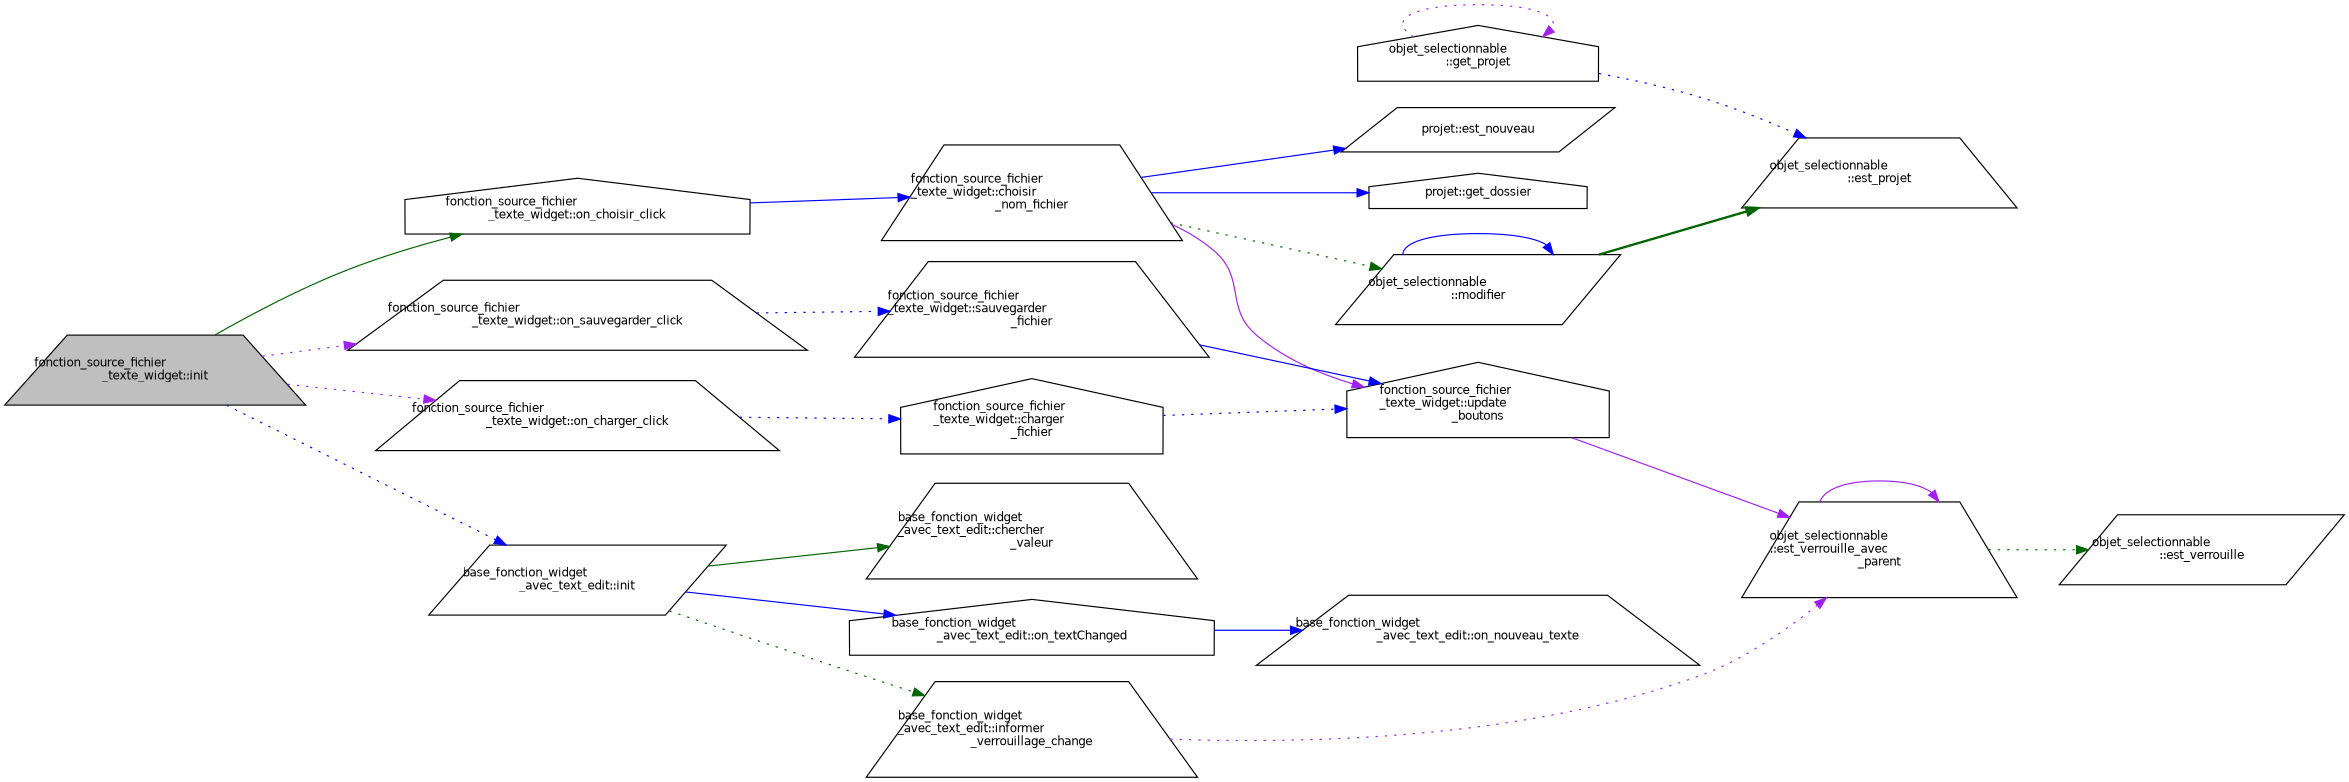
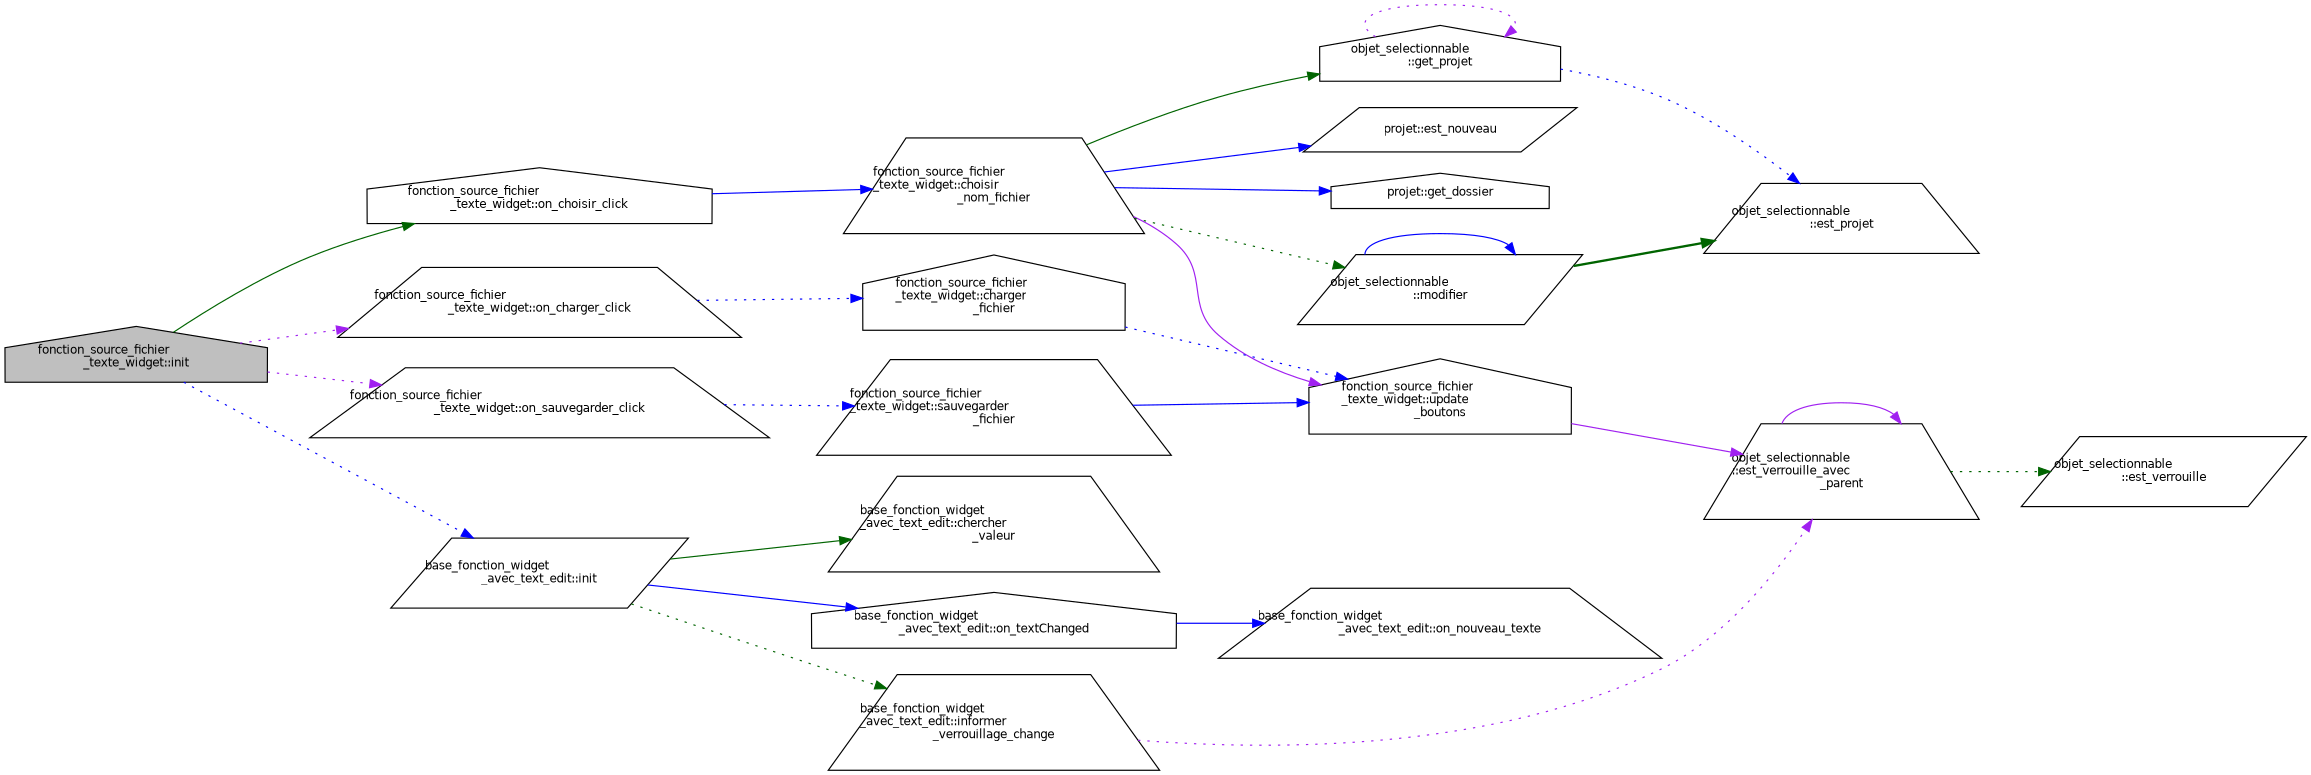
  digraph {
    rankdir=LR
    node [color=black fillcolor=white fontname=Helvetica fontsize=10 shape=trapezium style=filled]
    edge [color=blue fontname=Helvetica fontsize=10 labelfontname=Helvetica labelfontsize=10 style=solid]
-   n1 [fillcolor=grey75 fontcolor=black height=0.2 label="fonction_source_fichier\l_texte_widget::init" width=0.4]
+   n1 [fillcolor=grey75 fontcolor=black height=0.2 label="fonction_source_fichier\l_texte_widget::init" shape=house width=0.4]
    n2 [height=0.2 label="fonction_source_fichier\l_texte_widget::on_choisir_click" shape=house width=0.4]
    n3 [height=0.2 label="fonction_source_fichier\l_texte_widget::on_charger_click" width=0.4]
    n4 [height=0.2 label="fonction_source_fichier\l_texte_widget::on_sauvegarder_click" width=0.4]
    n5 [height=0.2 label="base_fonction_widget\l_avec_text_edit::init" shape=parallelogram width=0.4]
    n6 [height=0.2 label="fonction_source_fichier\l_texte_widget::choisir\l_nom_fichier" width=0.4]
    n7 [height=0.2 label="fonction_source_fichier\l_texte_widget::charger\l_fichier" shape=house width=0.4]
    n8 [height=0.2 label="fonction_source_fichier\l_texte_widget::sauvegarder\l_fichier" width=0.4]
    n9 [height=0.2 label="base_fonction_widget\l_avec_text_edit::chercher\l_valeur" width=0.4]
    n10 [height=0.2 label="base_fonction_widget\l_avec_text_edit::on_textChanged" shape=house width=0.4]
    n11 [height=0.2 label="base_fonction_widget\l_avec_text_edit::informer\l_verrouillage_change" width=0.4]
    n12 [height=0.2 label="objet_selectionnable\l::get_projet" shape=house width=0.4]
    n13 [height=0.2 label="projet::est_nouveau" shape=parallelogram width=0.4]
    n14 [height=0.2 label="projet::get_dossier" shape=house width=0.4]
    n15 [height=0.2 label="fonction_source_fichier\l_texte_widget::update\l_boutons" shape=house width=0.4]
    n16 [height=0.2 label="objet_selectionnable\l::modifier" shape=parallelogram width=0.4]
    n17 [height=0.2 label="objet_selectionnable\l::est_projet" width=0.4]
    n18 [height=0.2 label="objet_selectionnable\l::est_verrouille_avec\l_parent" width=0.4]
    n19 [height=0.2 label="objet_selectionnable\l::est_verrouille" shape=parallelogram width=0.4]
    n20 [height=0.2 label="base_fonction_widget\l_avec_text_edit::on_nouveau_texte" width=0.4]
    n1 -> n2 [color=darkgreen]
    n1 -> n3 [color=purple style=dotted]
    n1 -> n4 [color=purple style=dotted]
    n1 -> n5 [style=dotted]
    n2 -> n6
    n3 -> n7 [style=dotted]
    n4 -> n8 [style=dotted]
    n5 -> n9 [color=darkgreen]
    n5 -> n10
    n5 -> n11 [color=darkgreen style=dotted]
+   n6 -> n12 [color=darkgreen]
    n6 -> n13
    n6 -> n14
    n6 -> n15 [color=purple]
    n6 -> n16 [color=darkgreen style=dotted]
    n7 -> n15 [style=dotted]
    n8 -> n15
    n10 -> n20
    n11 -> n18 [color=purple style=dotted]
    n12 -> n12 [color=purple style=dotted]
    n12 -> n17 [style=dotted]
    n15 -> n18 [color=purple]
    n16 -> n16
    n16 -> n17 [color=darkgreen style=bold]
    n18 -> n18 [color=purple]
    n18 -> n19 [color=darkgreen style=dotted]
  }
